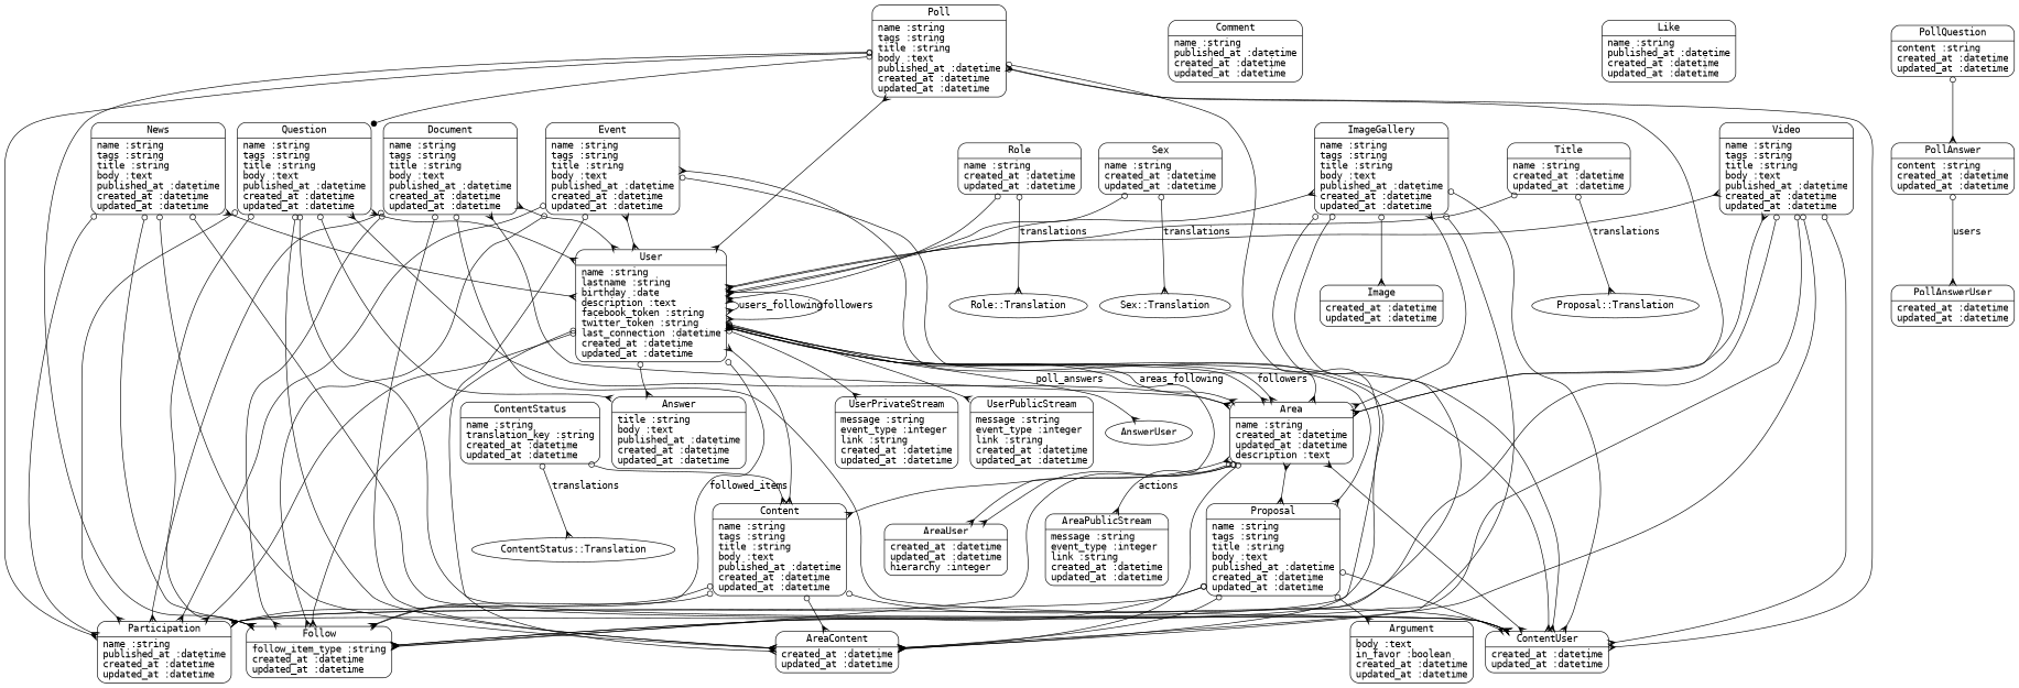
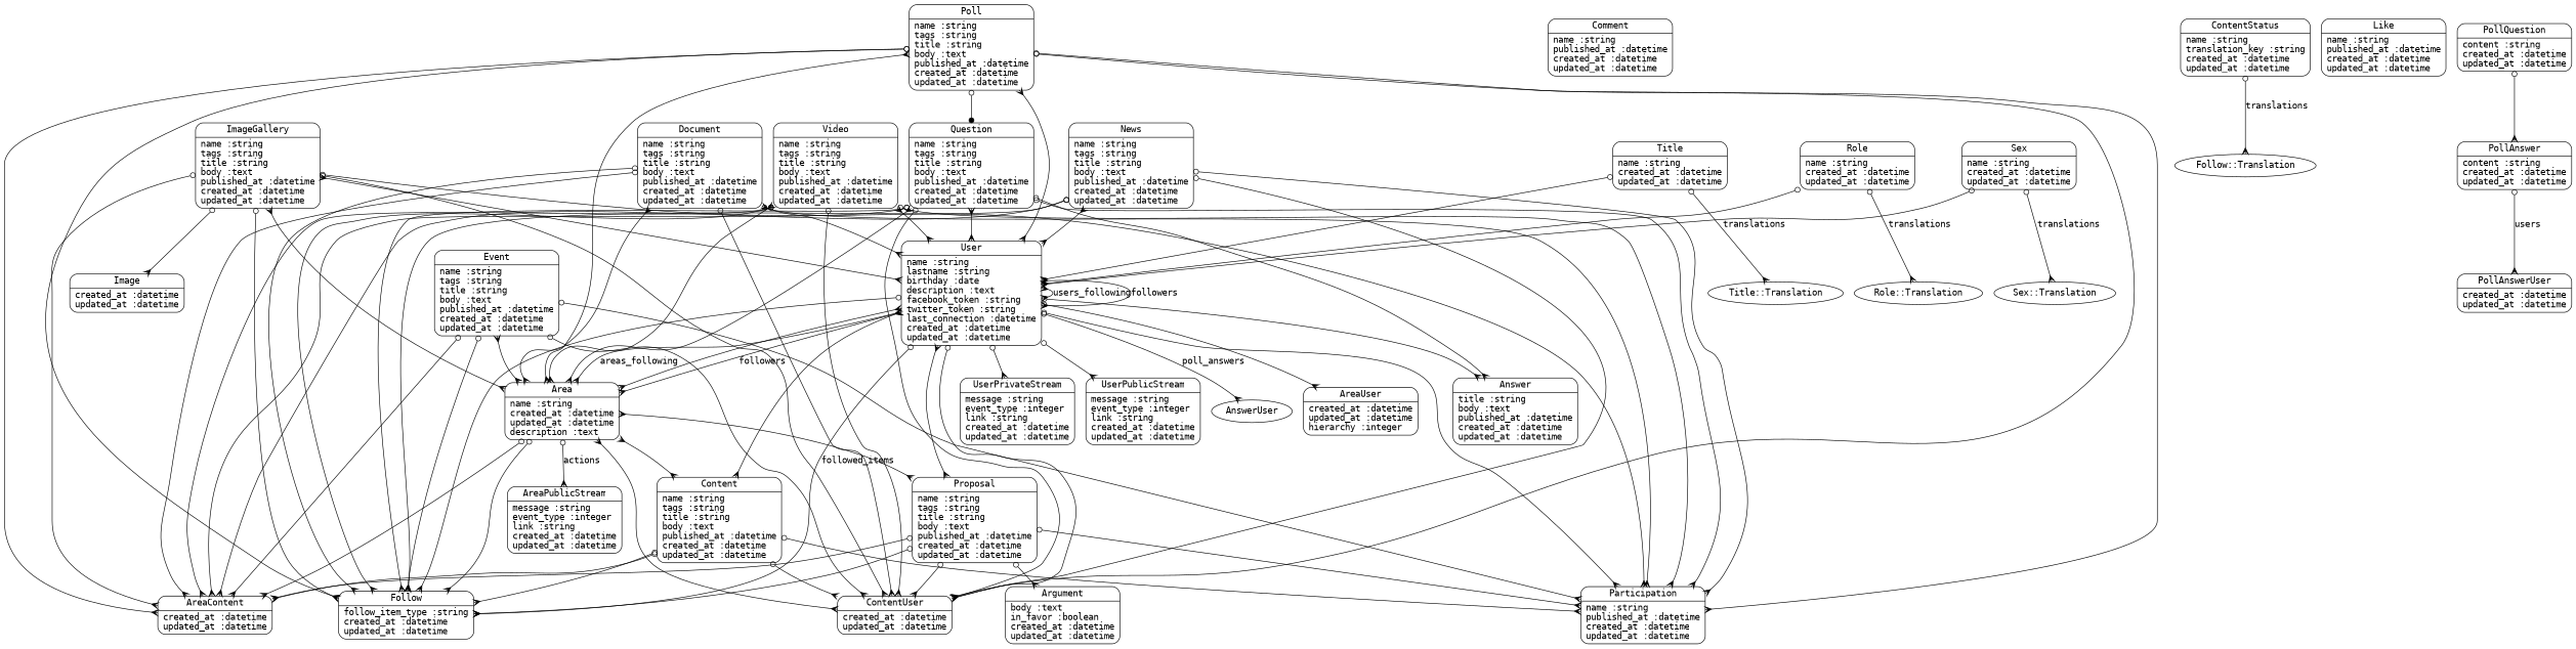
  digraph {
    fontname="DejaVu Sans Mono"
    splines=true
    node [fontname="DejaVu Sans Mono" shape=Mrecord]
    edge [arrowhead=crow arrowtail=odot dir=both fontname="DejaVu Sans Mono"]
    n1 [label="{Answer|title :string\lbody :text\lpublished_at :datetime\lcreated_at :datetime\lupdated_at :datetime\l}"]
    n2 [label="{Area|name :string\lcreated_at :datetime\lupdated_at :datetime\ldescription :text\l}"]
    n3 [label="{AreaContent|created_at :datetime\lupdated_at :datetime\l}"]
    n4 [label="{AreaPublicStream|message :string\levent_type :integer\llink :string\lcreated_at :datetime\lupdated_at :datetime\l}"]
    n5 [label="{AreaUser|created_at :datetime\lupdated_at :datetime\lhierarchy :integer\l}"]
    n6 [label="{Content|name :string\ltags :string\ltitle :string\lbody :text\lpublished_at :datetime\lcreated_at :datetime\lupdated_at :datetime\l}"]
    n7 [label="{Follow|follow_item_type :string\lcreated_at :datetime\lupdated_at :datetime\l}"]
    n8 [label="{Proposal|name :string\ltags :string\ltitle :string\lbody :text\lpublished_at :datetime\lcreated_at :datetime\lupdated_at :datetime\l}"]
    n9 [label="{Question|name :string\ltags :string\ltitle :string\lbody :text\lpublished_at :datetime\lcreated_at :datetime\lupdated_at :datetime\l}"]
    n10 [label="{User|name :string\llastname :string\lbirthday :date\ldescription :text\lfacebook_token :string\ltwitter_token :string\llast_connection :datetime\lcreated_at :datetime\lupdated_at :datetime\l}"]
    n11 [label="{ContentUser|created_at :datetime\lupdated_at :datetime\l}"]
    n12 [label="{Participation|name :string\lpublished_at :datetime\lcreated_at :datetime\lupdated_at :datetime\l}"]
    n13 [label="{Argument|body :text\lin_favor :boolean\lcreated_at :datetime\lupdated_at :datetime\l}"]
    n14 [label="{UserPrivateStream|message :string\levent_type :integer\llink :string\lcreated_at :datetime\lupdated_at :datetime\l}"]
    n15 [label="{UserPublicStream|message :string\levent_type :integer\llink :string\lcreated_at :datetime\lupdated_at :datetime\l}"]
    AnswerUser [shape=""]
    n17 [label="{Comment|name :string\lpublished_at :datetime\lcreated_at :datetime\lupdated_at :datetime\l}"]
    n18 [label="{ContentStatus|name :string\ltranslation_key :string\lcreated_at :datetime\lupdated_at :datetime\l}"]
-   "ContentStatus::Translation" [shape=""]
+   "ContentStatus::Translation" [label="Follow::Translation" shape=""]
    n20 [label="{Document|name :string\ltags :string\ltitle :string\lbody :text\lpublished_at :datetime\lcreated_at :datetime\lupdated_at :datetime\l}"]
    n21 [label="{Event|name :string\ltags :string\ltitle :string\lbody :text\lpublished_at :datetime\lcreated_at :datetime\lupdated_at :datetime\l}"]
    n22 [label="{Image|created_at :datetime\lupdated_at :datetime\l}"]
    n23 [label="{ImageGallery|name :string\ltags :string\ltitle :string\lbody :text\lpublished_at :datetime\lcreated_at :datetime\lupdated_at :datetime\l}"]
    n24 [label="{Like|name :string\lpublished_at :datetime\lcreated_at :datetime\lupdated_at :datetime\l}"]
    n25 [label="{News|name :string\ltags :string\ltitle :string\lbody :text\lpublished_at :datetime\lcreated_at :datetime\lupdated_at :datetime\l}"]
    n26 [label="{Poll|name :string\ltags :string\ltitle :string\lbody :text\lpublished_at :datetime\lcreated_at :datetime\lupdated_at :datetime\l}"]
    n27 [label="{PollAnswer|content :string\lcreated_at :datetime\lupdated_at :datetime\l}"]
    n28 [label="{PollAnswerUser|created_at :datetime\lupdated_at :datetime\l}"]
    n29 [label="{PollQuestion|content :string\lcreated_at :datetime\lupdated_at :datetime\l}"]
    n30 [label="{Role|name :string\lcreated_at :datetime\lupdated_at :datetime\l}"]
    "Role::Translation" [shape=""]
    n32 [label="{Sex|name :string\lcreated_at :datetime\lupdated_at :datetime\l}"]
    "Sex::Translation" [shape=""]
    n34 [label="{Title|name :string\lcreated_at :datetime\lupdated_at :datetime\l}"]
-   "Title::Translation" [label="Proposal::Translation" shape=""]
+   "Title::Translation" [shape=""]
    n36 [label="{Video|name :string\ltags :string\ltitle :string\lbody :text\lpublished_at :datetime\lcreated_at :datetime\lupdated_at :datetime\l}"]
    n2 -> n3
    n2 -> n4 [label=actions]
-   n2 -> n5
    n2 -> n6 [arrowtail=crow]
    n2 -> n7
    n2 -> n8 [arrowtail=crow]
    n2 -> n9 [arrowtail=crow]
    n2 -> n10 [arrowtail=crow]
    n2 -> n10 [arrowtail=crow label=followers]
    n6 -> n3
    n6 -> n7
    n6 -> n10 [arrowtail=crow]
    n6 -> n11
    n6 -> n12
    n8 -> n3
    n8 -> n7
    n8 -> n10 [arrowtail=crow]
    n8 -> n11
    n8 -> n12
    n8 -> n13
    n9 -> n1
    n9 -> n3
    n9 -> n7
    n9 -> n10 [arrowtail=crow]
    n9 -> n11
    n9 -> n12
    n10 -> n1
    n10 -> n2 [arrowtail=crow label=areas_following]
    n10 -> n5
    n10 -> n7
    n10 -> n7 [label=followed_items]
    n10 -> n10 [arrowtail=crow label=users_following]
    n10 -> n10 [arrowtail=crow label=followers]
    n10 -> n11
    n10 -> n12
    n10 -> n14
    n10 -> n15
    n10 -> AnswerUser [label=poll_answers]
    n11 -> n2 [arrowtail=crow]
-   n18 -> n6
    n18 -> "ContentStatus::Translation" [label=translations]
    n20 -> n2 [arrowtail=crow]
    n20 -> n3
    n20 -> n7
    n20 -> n10 [arrowtail=crow]
    n20 -> n11
    n20 -> n12
    n21 -> n2 [arrowtail=crow]
    n21 -> n3
    n21 -> n7
-   n21 -> n10 [arrowtail=crow]
    n21 -> n11
    n21 -> n12
    n23 -> n2 [arrowtail=crow]
    n23 -> n3
    n23 -> n7
    n23 -> n10 [arrowtail=crow]
    n23 -> n11
    n23 -> n12
    n23 -> n22
    n25 -> n3
    n25 -> n7
    n25 -> n10 [arrowtail=crow]
    n25 -> n11
    n25 -> n12
    n26 -> n2 [arrowtail=crow]
    n26 -> n3
    n26 -> n7
    n26 -> n9 [arrowhead=dot]
    n26 -> n10 [arrowtail=crow]
    n26 -> n11
    n26 -> n12
    n27 -> n28 [label=users]
    n29 -> n27
    n30 -> n10
    n30 -> "Role::Translation" [label=translations]
    n32 -> n10
    n32 -> "Sex::Translation" [label=translations]
    n34 -> n10
    n34 -> "Title::Translation" [label=translations]
    n36 -> n2 [arrowtail=crow]
    n36 -> n3
    n36 -> n7
    n36 -> n10 [arrowtail=crow]
    n36 -> n11
    n36 -> n12
  }
